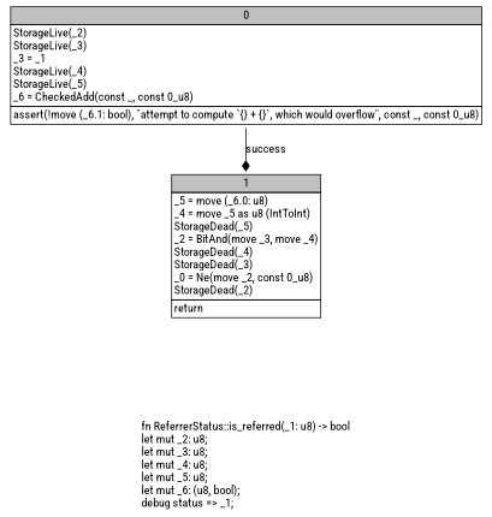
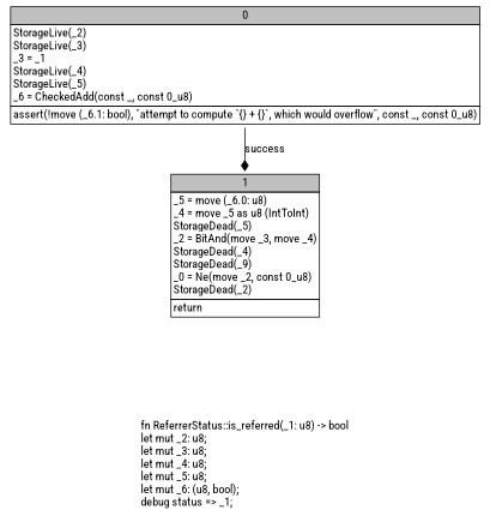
  digraph {
    fontname="Roboto Condensed"
    label=<fn ReferrerStatus::is_referred(_1: u8) -&gt; bool<br align="left"/>let mut _2: u8;<br align="left"/>let mut _3: u8;<br align="left"/>let mut _4: u8;<br align="left"/>let mut _5: u8;<br align="left"/>let mut _6: (u8, bool);<br align="left"/>debug status =&gt; _1;<br align="left"/>>
    node [fontname="Roboto Condensed" shape=none]
    n1 [label=<<table border="0" cellborder="1" cellspacing="0"><tr><td bgcolor="gray" align="center" colspan="1">0</td></tr><tr><td align="left" balign="left">StorageLive(_2)<br/>StorageLive(_3)<br/>_3 = _1<br/>StorageLive(_4)<br/>StorageLive(_5)<br/>_6 = CheckedAdd(const _, const 0_u8)<br/></td></tr><tr><td align="left">assert(!move (_6.1: bool), &quot;attempt to compute `{} + {}`, which would overflow&quot;, const _, const 0_u8)</td></tr></table>>]
-   n2 [label=<<table border="0" cellborder="1" cellspacing="0"><tr><td bgcolor="gray" align="center" colspan="1">1</td></tr><tr><td align="left" balign="left">_5 = move (_6.0: u8)<br/>_4 = move _5 as u8 (IntToInt)<br/>StorageDead(_5)<br/>_2 = BitAnd(move _3, move _4)<br/>StorageDead(_4)<br/>StorageDead(_3)<br/>_0 = Ne(move _2, const 0_u8)<br/>StorageDead(_2)<br/></td></tr><tr><td align="left">return</td></tr></table>>]
+   n2 [label=<<table border="0" cellborder="1" cellspacing="0"><tr><td bgcolor="gray" align="center" colspan="1">1</td></tr><tr><td align="left" balign="left">_5 = move (_6.0: u8)<br/>_4 = move _5 as u8 (IntToInt)<br/>StorageDead(_5)<br/>_2 = BitAnd(move _3, move _4)<br/>StorageDead(_4)<br/>StorageDead(_9)<br/>_0 = Ne(move _2, const 0_u8)<br/>StorageDead(_2)<br/></td></tr><tr><td align="left">return</td></tr></table>>]
    n1 -> n2 [fontname="Roboto Condensed" label=success arrowhead=diamond]
  }
